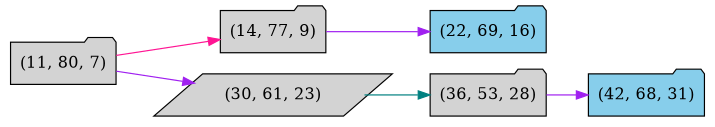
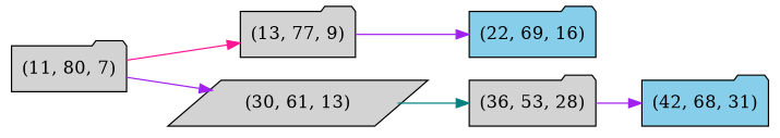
  digraph {
    rankdir=LR
    node [fillcolor=lightgrey shape=folder style=filled]
    edge [color=purple]
    "(11, 80, 7)"
-   "(14, 77, 9)"
-   "(30, 61, 23)" [shape=parallelogram]
+   "(14, 77, 9)" [label="(13, 77, 9)"]
+   "(30, 61, 23)" [shape=parallelogram label="(30, 61, 13)"]
    "(22, 69, 16)" [fillcolor=skyblue]
    "(36, 53, 28)"
    n6 [fillcolor=skyblue label="(42, 68, 31)"]
    "(11, 80, 7)" -> "(14, 77, 9)" [color=deeppink]
    "(11, 80, 7)" -> "(30, 61, 23)"
    "(14, 77, 9)" -> "(22, 69, 16)"
    "(30, 61, 23)" -> "(36, 53, 28)" [color=teal]
    "(36, 53, 28)" -> n6
  }
